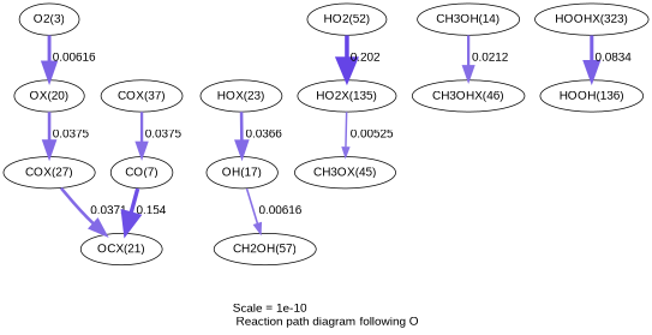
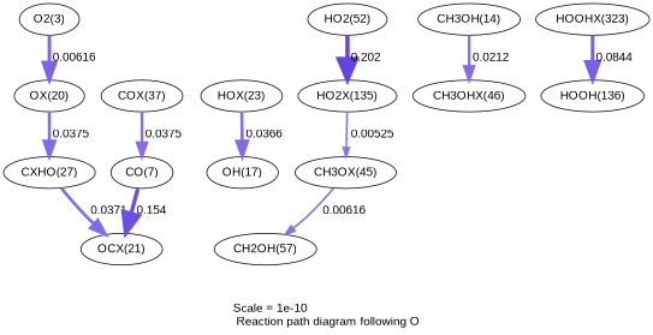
  digraph {
    fontname="Liberation Sans"
    label="Scale = 1e-10\l Reaction path diagram following O"
    node [fontname="Liberation Sans"]
    edge [arrowsize=1.76 color="0.7, 0.537, 0.9" fontname="Liberation Sans"]
    n1 [label="O2(3)"]
    n2 [label="OX(20)"]
-   n3 [label="COX(27)"]
+   n3 [label="CXHO(27)"]
    n4 [label="HOX(23)"]
    n5 [label="OH(17)"]
    n6 [label="OCX(21)"]
    n7 [label="HO2X(135)"]
    n8 [label="CH3OX(45)"]
    n9 [label="CH2OH(57)"]
    n10 [label="CH3OH(14)"]
    n11 [label="CH3OHX(46)"]
    n12 [label="HO2(52)"]
    n13 [label="CO(7)"]
    n14 [label="COX(37)"]
    n15 [label="HOOHX(323)"]
    n16 [label="HOOH(136)"]
    n1 -> n2 [arrowsize=1.99 color="0.7, 0.569, 0.9" label=" 0.00616" penwidth=3.98]
    n2 -> n3 [label=" 0.0375" penwidth=3.52]
    n3 -> n6 [label=" 0.0371" penwidth=3.51]
    n4 -> n5 [arrowsize=1.75 label=" 0.0366" penwidth=3.5]
    n7 -> n8 [arrowsize=1.02 color="0.7, 0.505, 0.9" label=" 0.00525" penwidth=2.04]
-   n5 -> n9 [arrowsize=1.08 color="0.7, 0.506, 0.9" label=" 0.00616" penwidth=2.16]
+   n8 -> n9 [arrowsize=1.08 color="0.7, 0.506, 0.9" label=" 0.00616" penwidth=2.16]
    n10 -> n11 [arrowsize=1.55 color="0.7, 0.521, 0.9" label=" 0.0212" penwidth=3.09]
    n12 -> n7 [arrowsize=2.4 color="0.7, 0.702, 0.9" label=" 0.202" penwidth=4.79]
    n13 -> n6 [arrowsize=2.29 color="0.7, 0.654, 0.9" label=" 0.154" penwidth=4.59]
    n14 -> n13 [arrowsize=1.58 color="0.7, 0.523, 0.9" label=" 0.0375" penwidth=3.17]
-   n15 -> n16 [arrowsize=2.06 color="0.7, 0.583, 0.9" label=" 0.0834" penwidth=4.12]
+   n15 -> n16 [arrowsize=2.06 color="0.7, 0.583, 0.9" label=" 0.0844" penwidth=4.12]
  }
